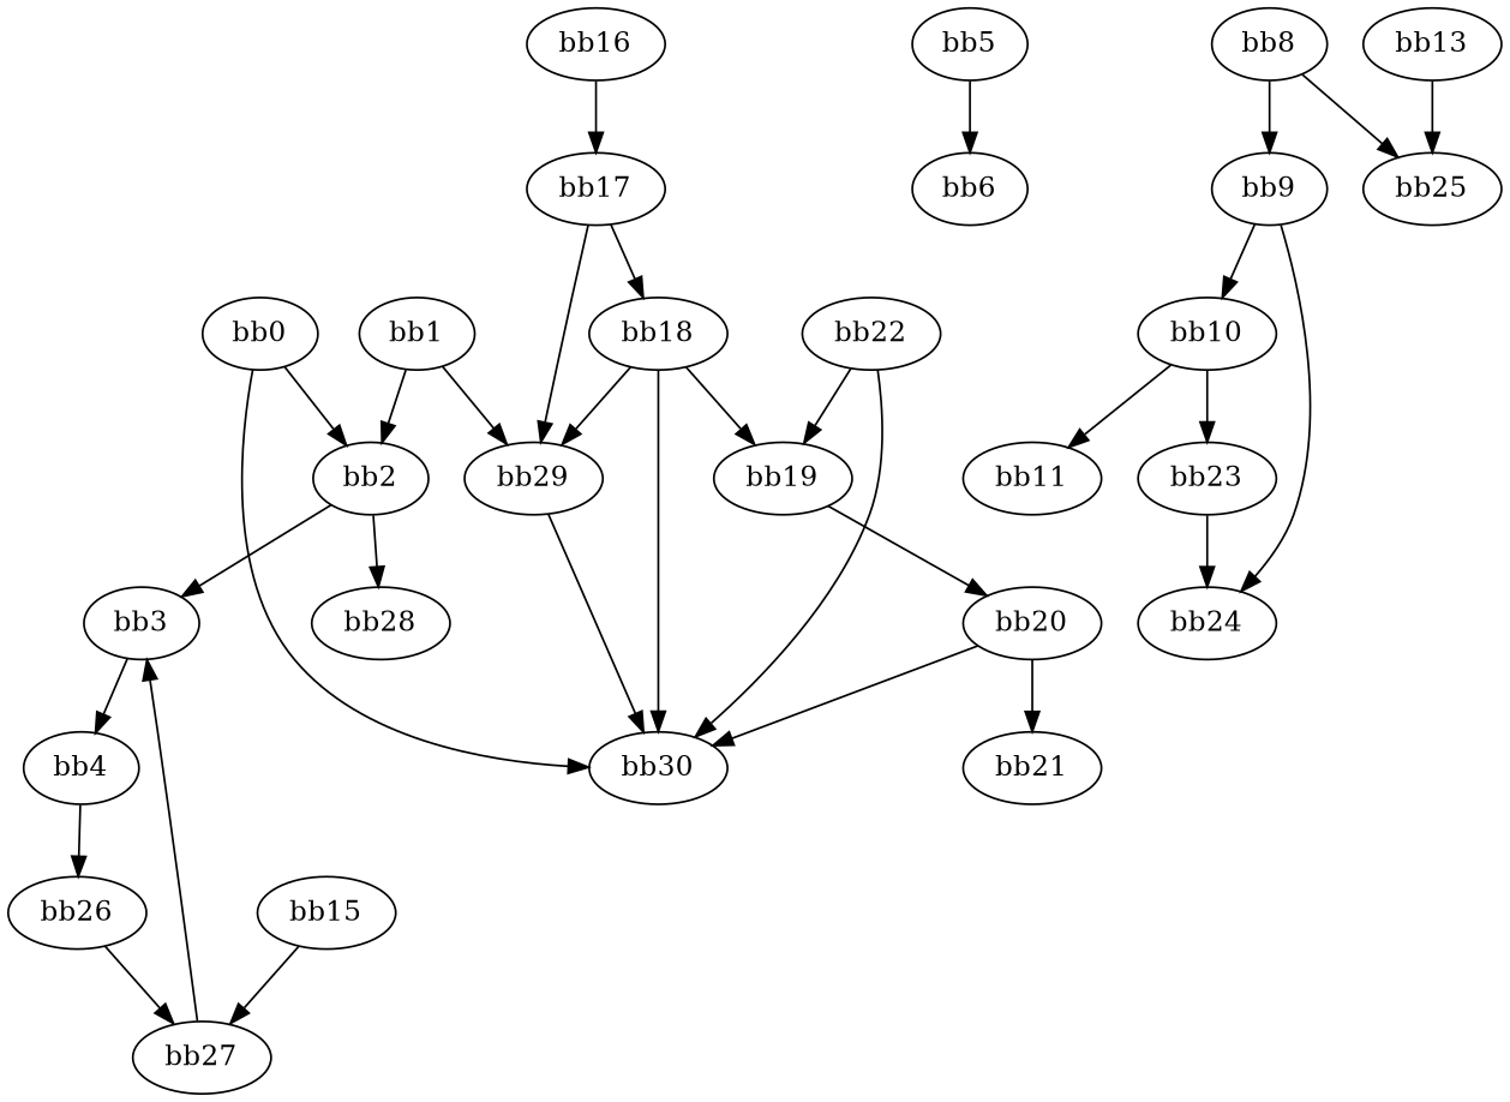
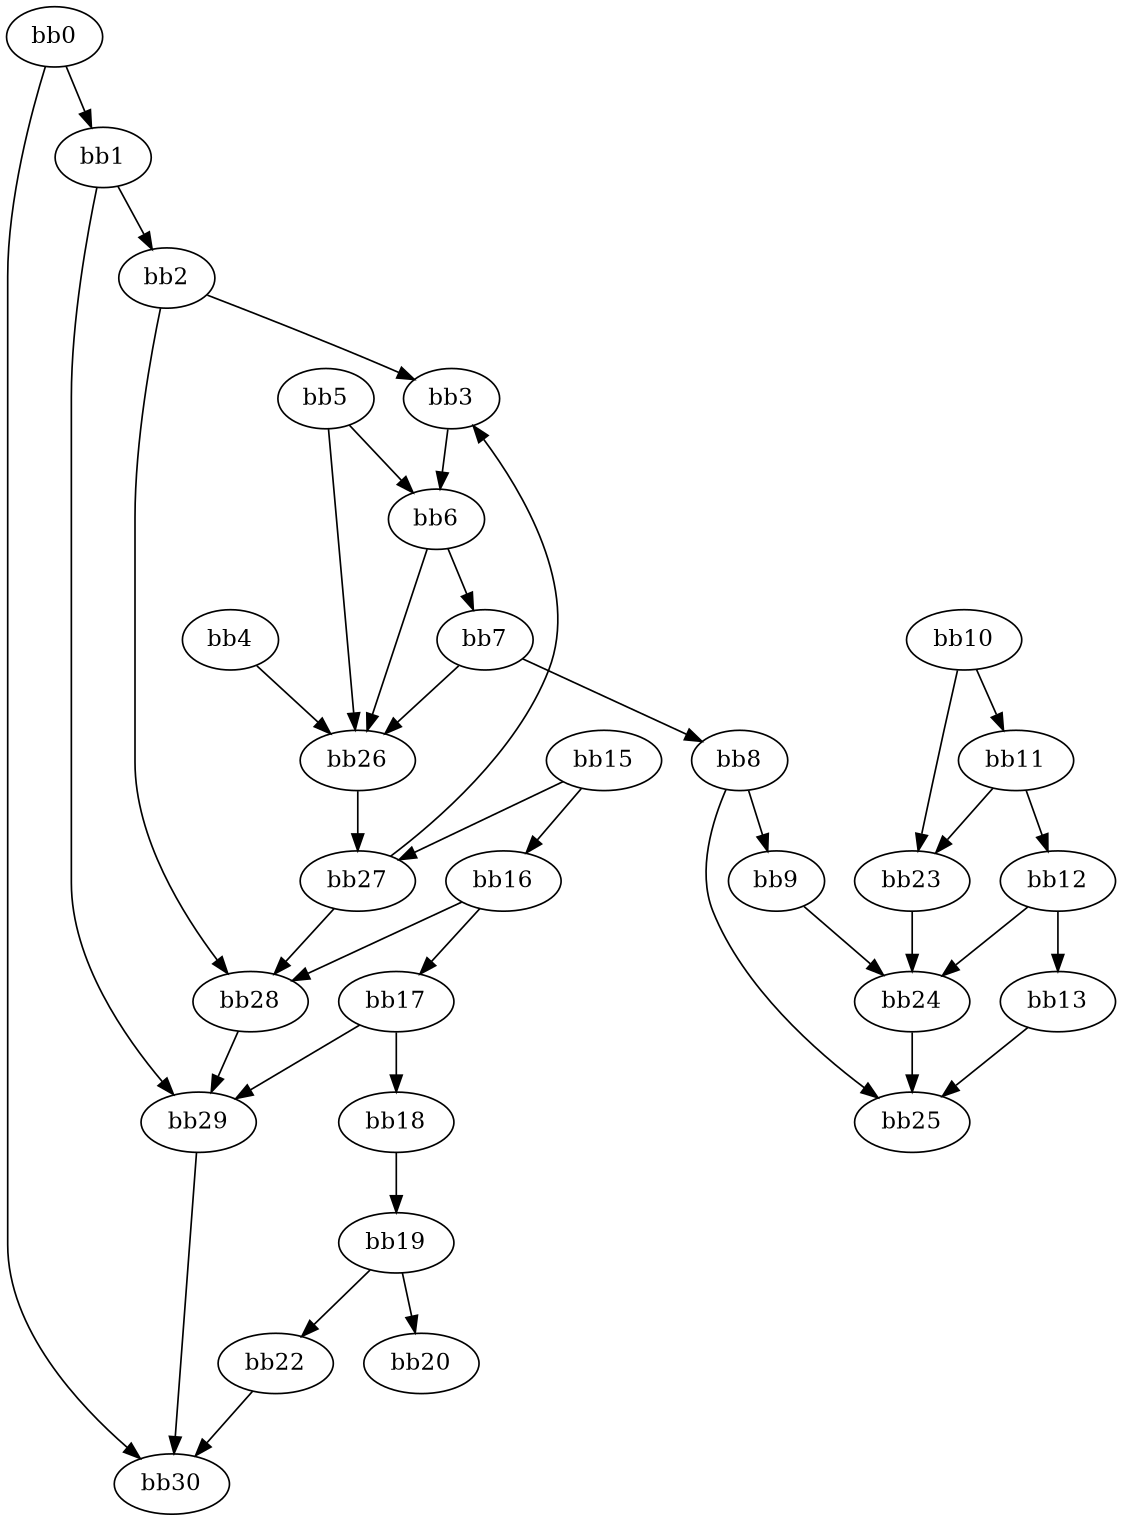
  digraph {
    n1 [label="bb0\l"]
    n2 [label="bb1\l"]
    n3 [label="bb30\l"]
    n4 [label="bb2\l"]
    n5 [label="bb29\l"]
    n6 [label="bb3\l"]
    n7 [label="bb28\l"]
    n8 [label="bb4\l"]
    n9 [label="bb26\l"]
    n10 [label="bb27\l"]
    n11 [label="bb5\l"]
    n12 [label="bb6\l"]
+   n13 [label="bb7\l"]
    n14 [label="bb8\l"]
    n15 [label="bb9\l"]
    n16 [label="bb25\l"]
    n17 [label="bb10\l"]
    n18 [label="bb24\l"]
    n19 [label="bb11\l"]
    n20 [label="bb23\l"]
+   n21 [label="bb12\l"]
    n22 [label="bb13\l"]
    n23 [label="bb15\l"]
    n24 [label="bb16\l"]
    n25 [label="bb17\l"]
    n26 [label="bb18\l"]
    n27 [label="bb19\l"]
    n28 [label="bb20\l"]
    n29 [label="bb22\l"]
-   n30 [label="bb21\l"]
-   n1 -> n4
+   n1 -> n2
    n1 -> n3
    n2 -> n4
    n2 -> n5
    n4 -> n6
    n4 -> n7
    n5 -> n3
-   n6 -> n8
-   n26 -> n5
+   n6 -> n12
+   n7 -> n5
    n8 -> n9
    n9 -> n10
    n10 -> n6
+   n10 -> n7
+   n11 -> n9
    n11 -> n12
+   n12 -> n9
+   n12 -> n13
+   n13 -> n9
+   n13 -> n14
    n14 -> n15
    n14 -> n16
-   n15 -> n17
    n15 -> n18
    n17 -> n19
    n17 -> n20
+   n18 -> n16
+   n19 -> n20
+   n19 -> n21
    n20 -> n18
+   n21 -> n18
+   n21 -> n22
    n22 -> n16
    n23 -> n10
+   n23 -> n24
+   n24 -> n7
    n24 -> n25
    n25 -> n5
    n25 -> n26
-   n26 -> n3
    n26 -> n27
    n27 -> n28
-   n29 -> n27
-   n28 -> n3
-   n28 -> n30
+   n27 -> n29
    n29 -> n3
  }
